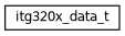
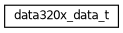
  digraph {
    rankdir=LR
-   n1 [color=black fillcolor=white fontname=Helvetica fontsize=10 height=0.2 label=itg320x_data_t shape=record style=filled width=0.4]
+   n1 [color=black fillcolor=white fontname=Helvetica fontsize=10 height=0.2 label=data320x_data_t shape=record style=filled width=0.4]
  }
